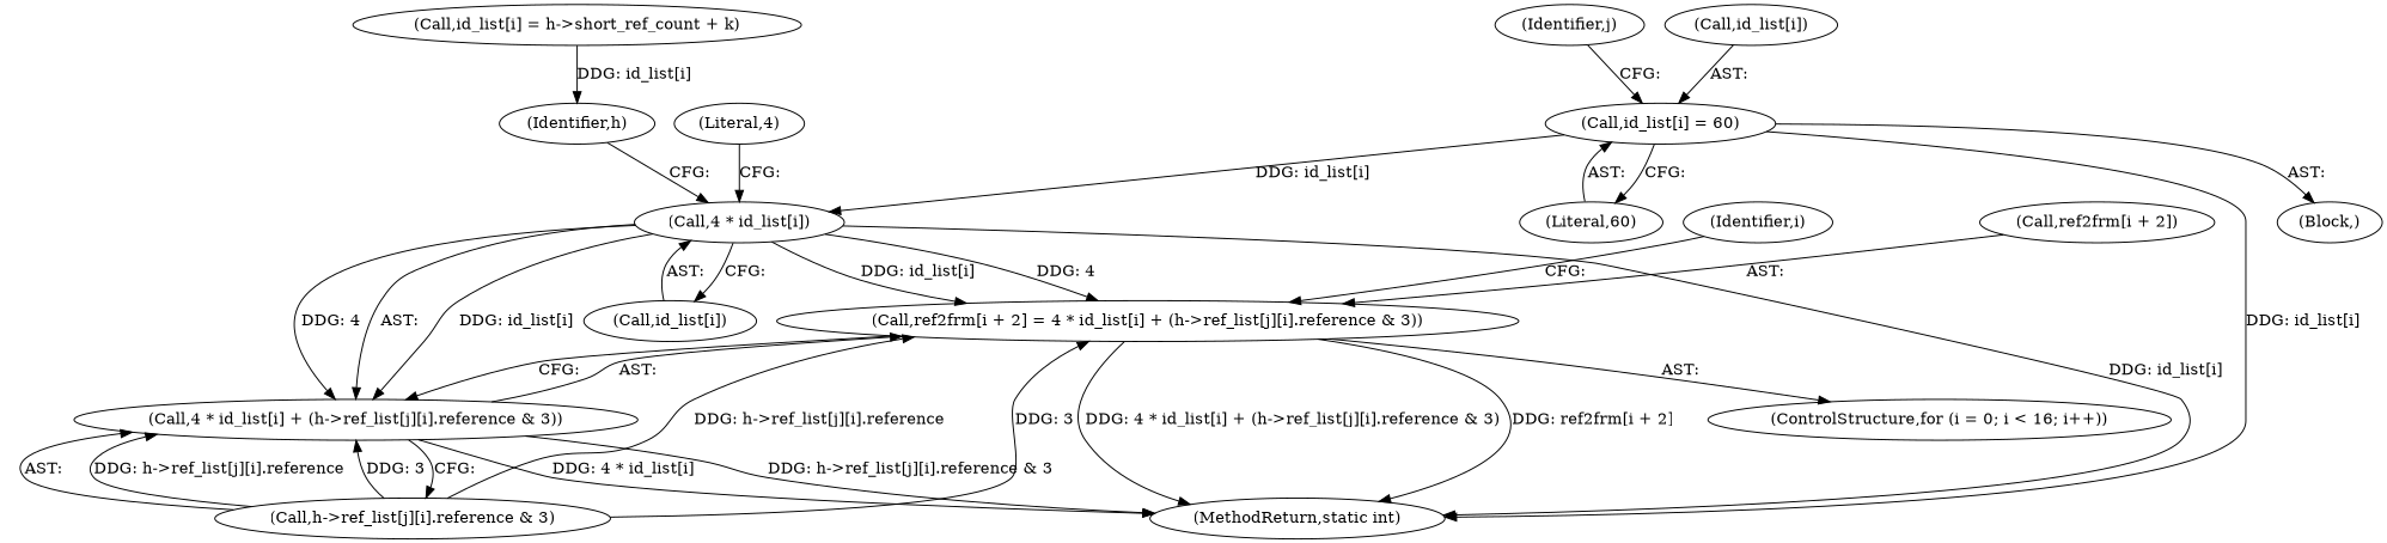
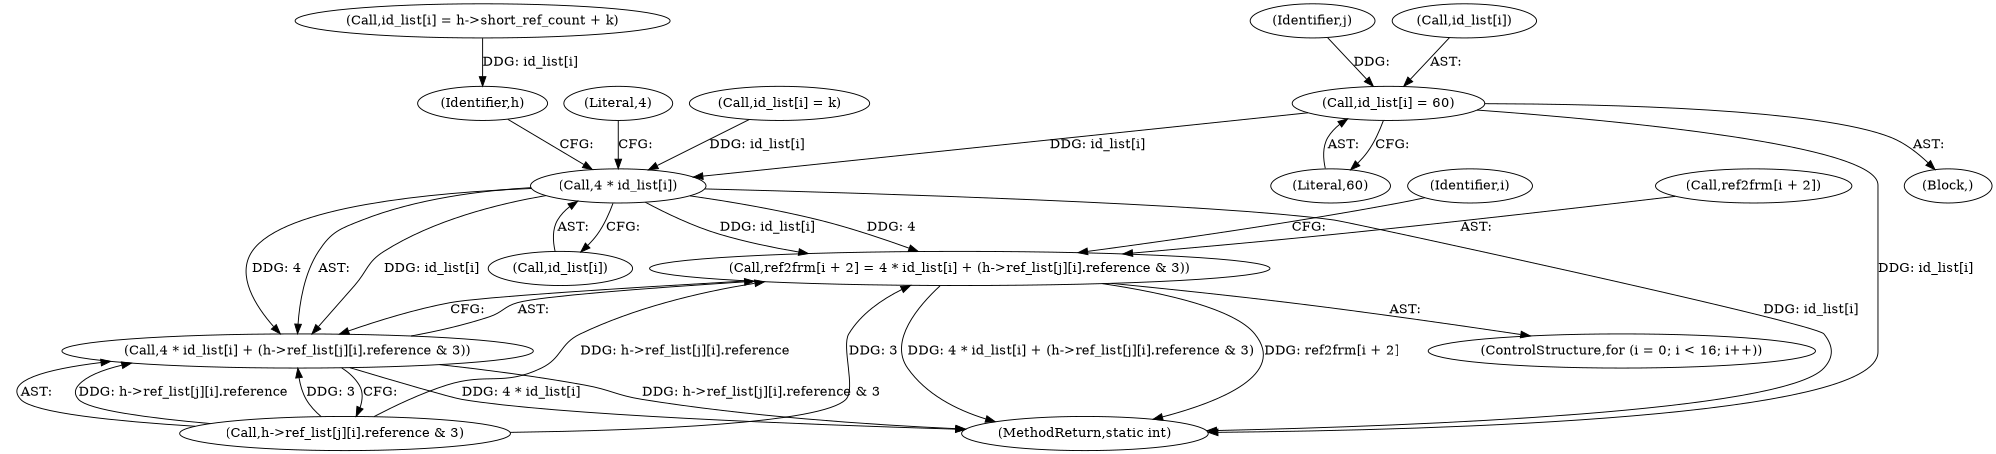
  digraph {
    n1 [label="(Call,id_list[i] = 60)"]
    n2 [label="(Call,4 * id_list[i])"]
    n3 [label="(Literal,60)"]
    n4 [label="(MethodReturn,static int)"]
    n5 [label="(Block,)"]
    n6 [label="(Call,ref2frm[i + 2] = 4 * id_list[i] + (h->ref_list[j][i].reference & 3))"]
    n7 [label="(Call,4 * id_list[i] + (h->ref_list[j][i].reference & 3))"]
    n8 [label="(Call,id_list[i])"]
    n9 [label="(ControlStructure,for (i = 0; i < 16; i++))"]
    n10 [label="(Call,h->ref_list[j][i].reference & 3)"]
    n11 [label="(Identifier,i)"]
    n12 [label="(Call,ref2frm[i + 2])"]
    n13 [label="(Call,id_list[i])"]
+   n14 [label="(Call,id_list[i] = k)"]
    n15 [label="(Identifier,h)"]
    n16 [label="(Literal,4)"]
    n17 [label="(Call,id_list[i] = h->short_ref_count + k)"]
    n18 [label="(Identifier,j)"]
    n1 -> n2 [label="DDG: id_list[i]"]
    n1 -> n3 [label="CFG: "]
    n1 -> n4 [label="DDG: id_list[i]"]
    n1 -> n5 [label="AST: "]
    n2 -> n4 [label="DDG: id_list[i]"]
    n2 -> n6 [label="DDG: 4"]
    n2 -> n6 [label="DDG: id_list[i]"]
    n2 -> n7 [label="AST: "]
    n2 -> n7 [label="DDG: 4"]
    n2 -> n7 [label="DDG: id_list[i]"]
    n2 -> n8 [label="CFG: "]
    n3 -> n1 [label="AST: "]
    n6 -> n4 [label="DDG: 4 * id_list[i] + (h->ref_list[j][i].reference & 3)"]
    n6 -> n4 [label="DDG: ref2frm[i + 2]"]
    n6 -> n7 [label="CFG: "]
    n6 -> n9 [label="AST: "]
    n7 -> n4 [label="DDG: h->ref_list[j][i].reference & 3"]
    n7 -> n4 [label="DDG: 4 * id_list[i]"]
    n7 -> n6 [label="AST: "]
    n7 -> n10 [label="CFG: "]
    n8 -> n2 [label="AST: "]
    n10 -> n6 [label="DDG: h->ref_list[j][i].reference"]
    n10 -> n6 [label="DDG: 3"]
    n10 -> n7 [label="AST: "]
    n10 -> n7 [label="DDG: h->ref_list[j][i].reference"]
    n10 -> n7 [label="DDG: 3"]
    n11 -> n6 [label="CFG: "]
    n12 -> n6 [label="AST: "]
    n13 -> n1 [label="AST: "]
+   n14 -> n2 [label="DDG: id_list[i]"]
    n15 -> n2 [label="CFG: "]
    n16 -> n2 [label="CFG: "]
    n17 -> n15 [label="DDG: id_list[i]"]
-   n18 -> n1 [label="CFG: "]
+   n18 -> n1 [label="DDG: "]
  }
